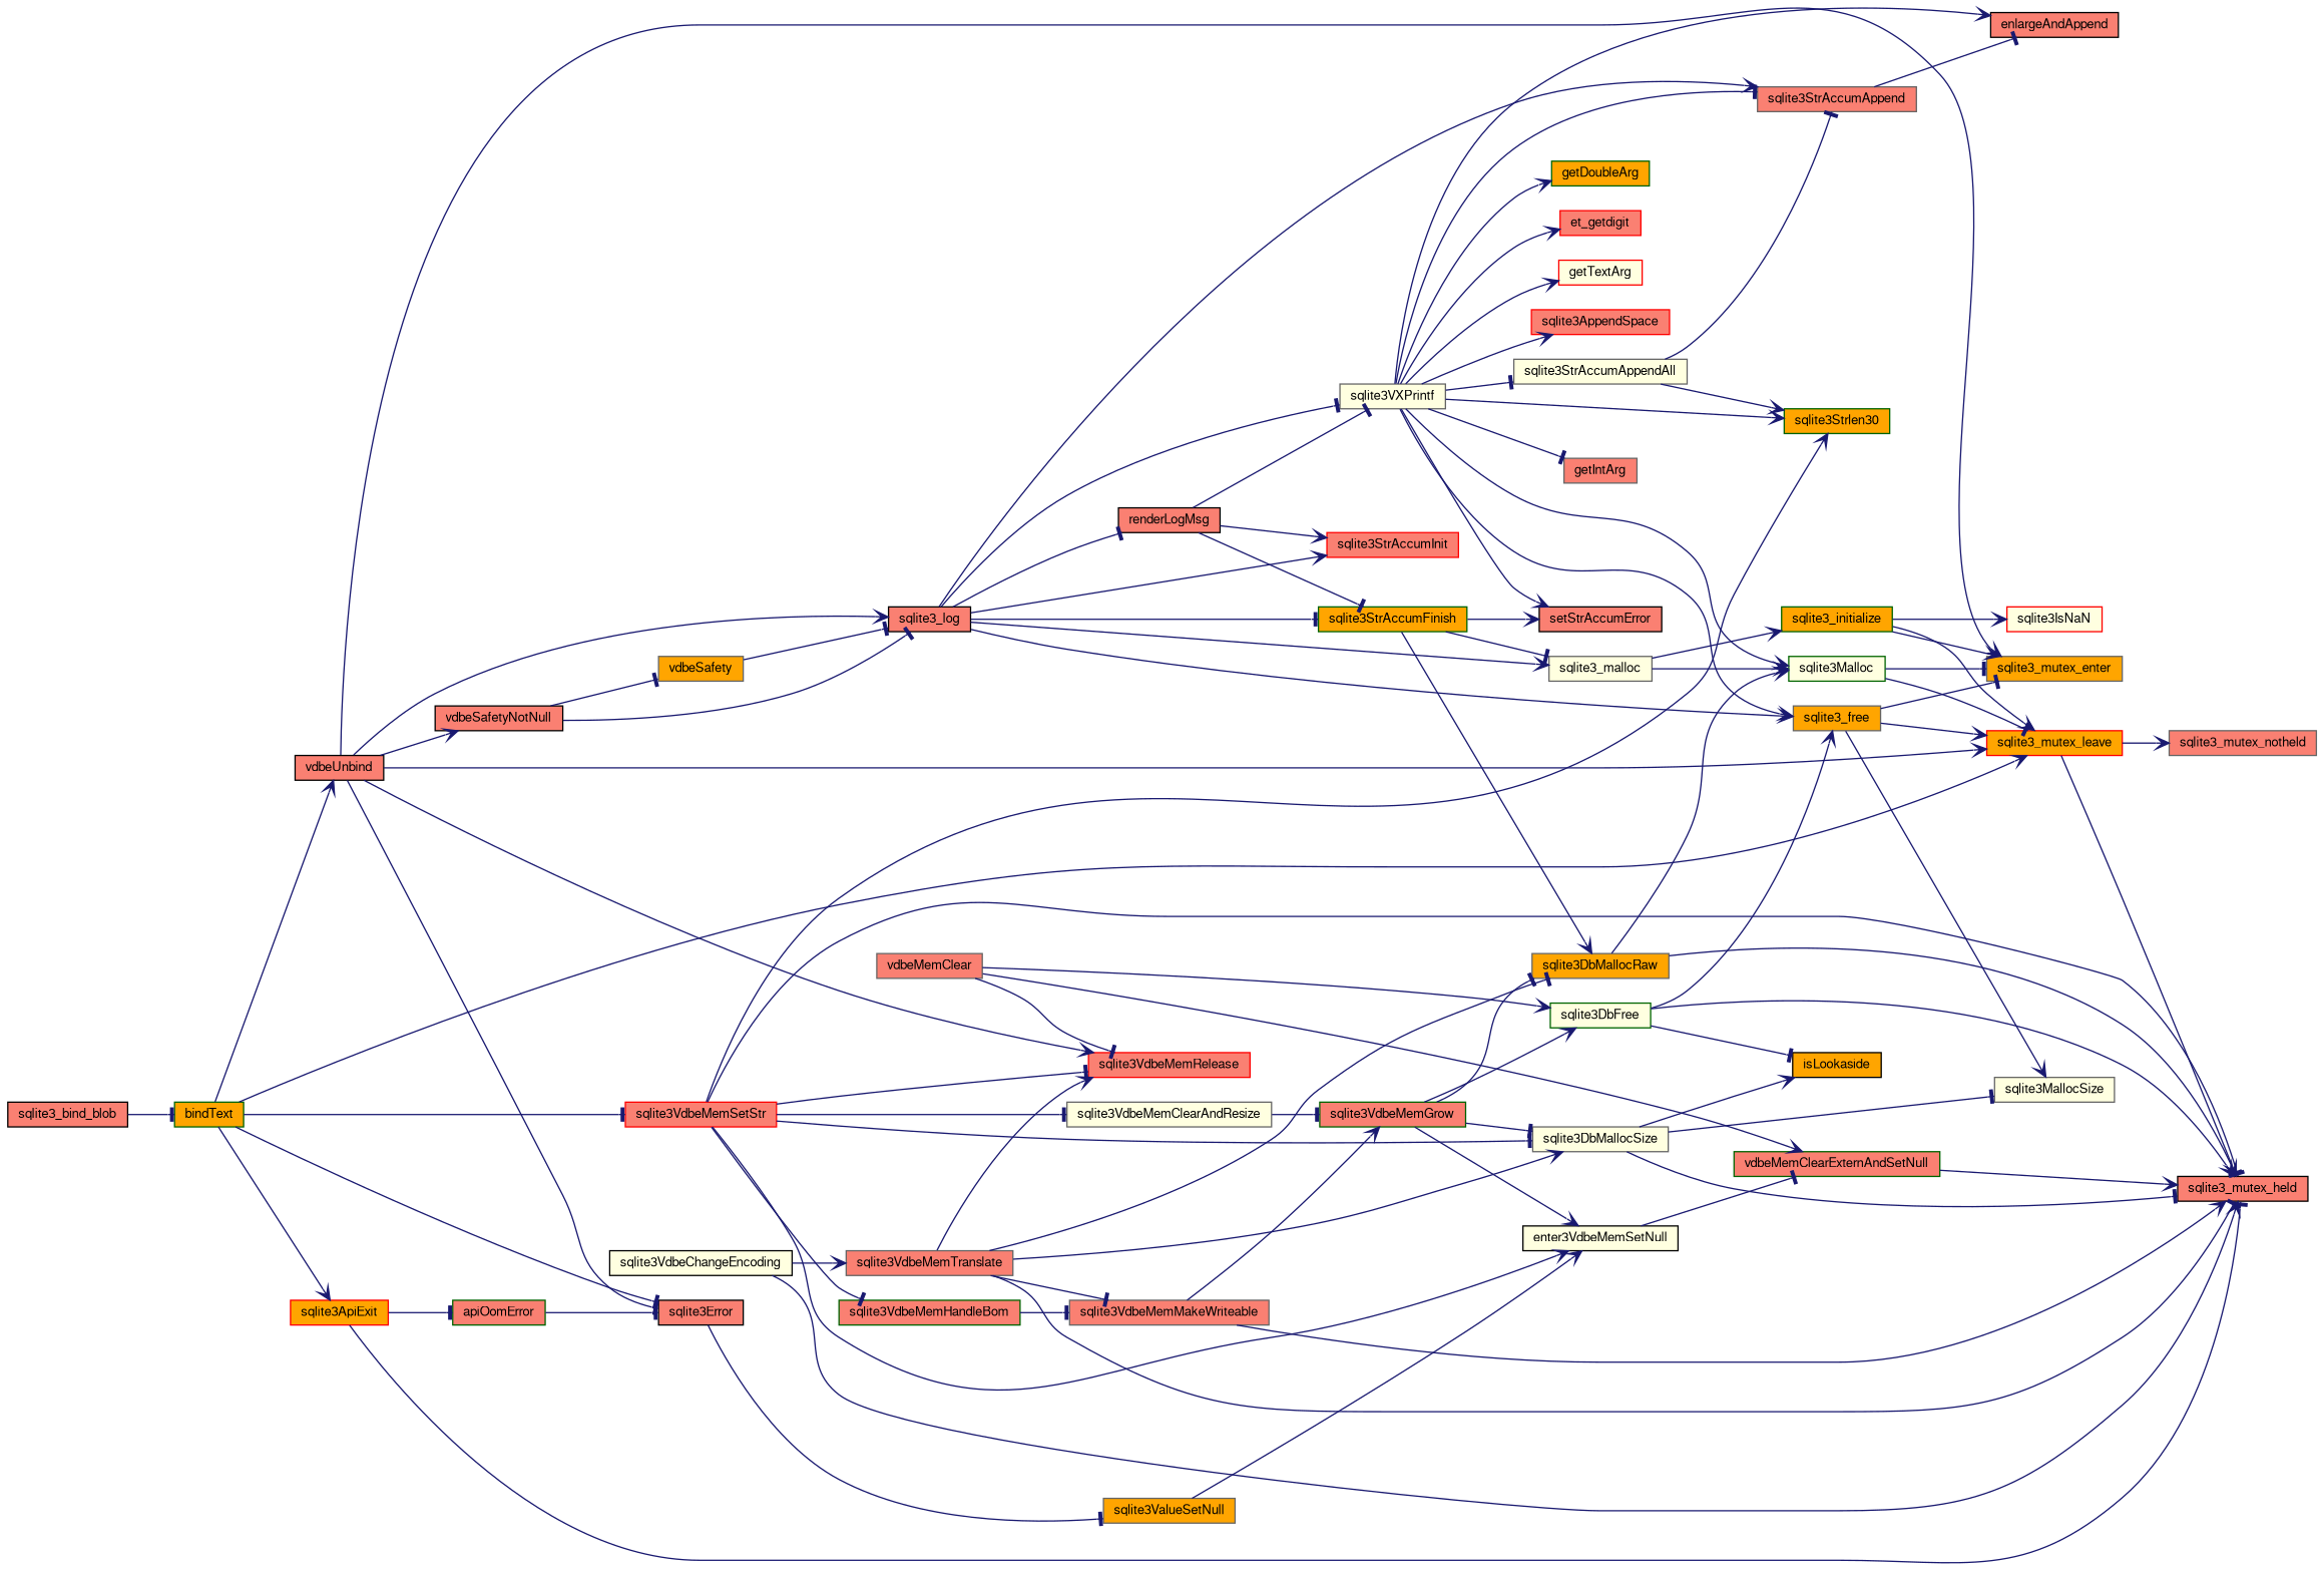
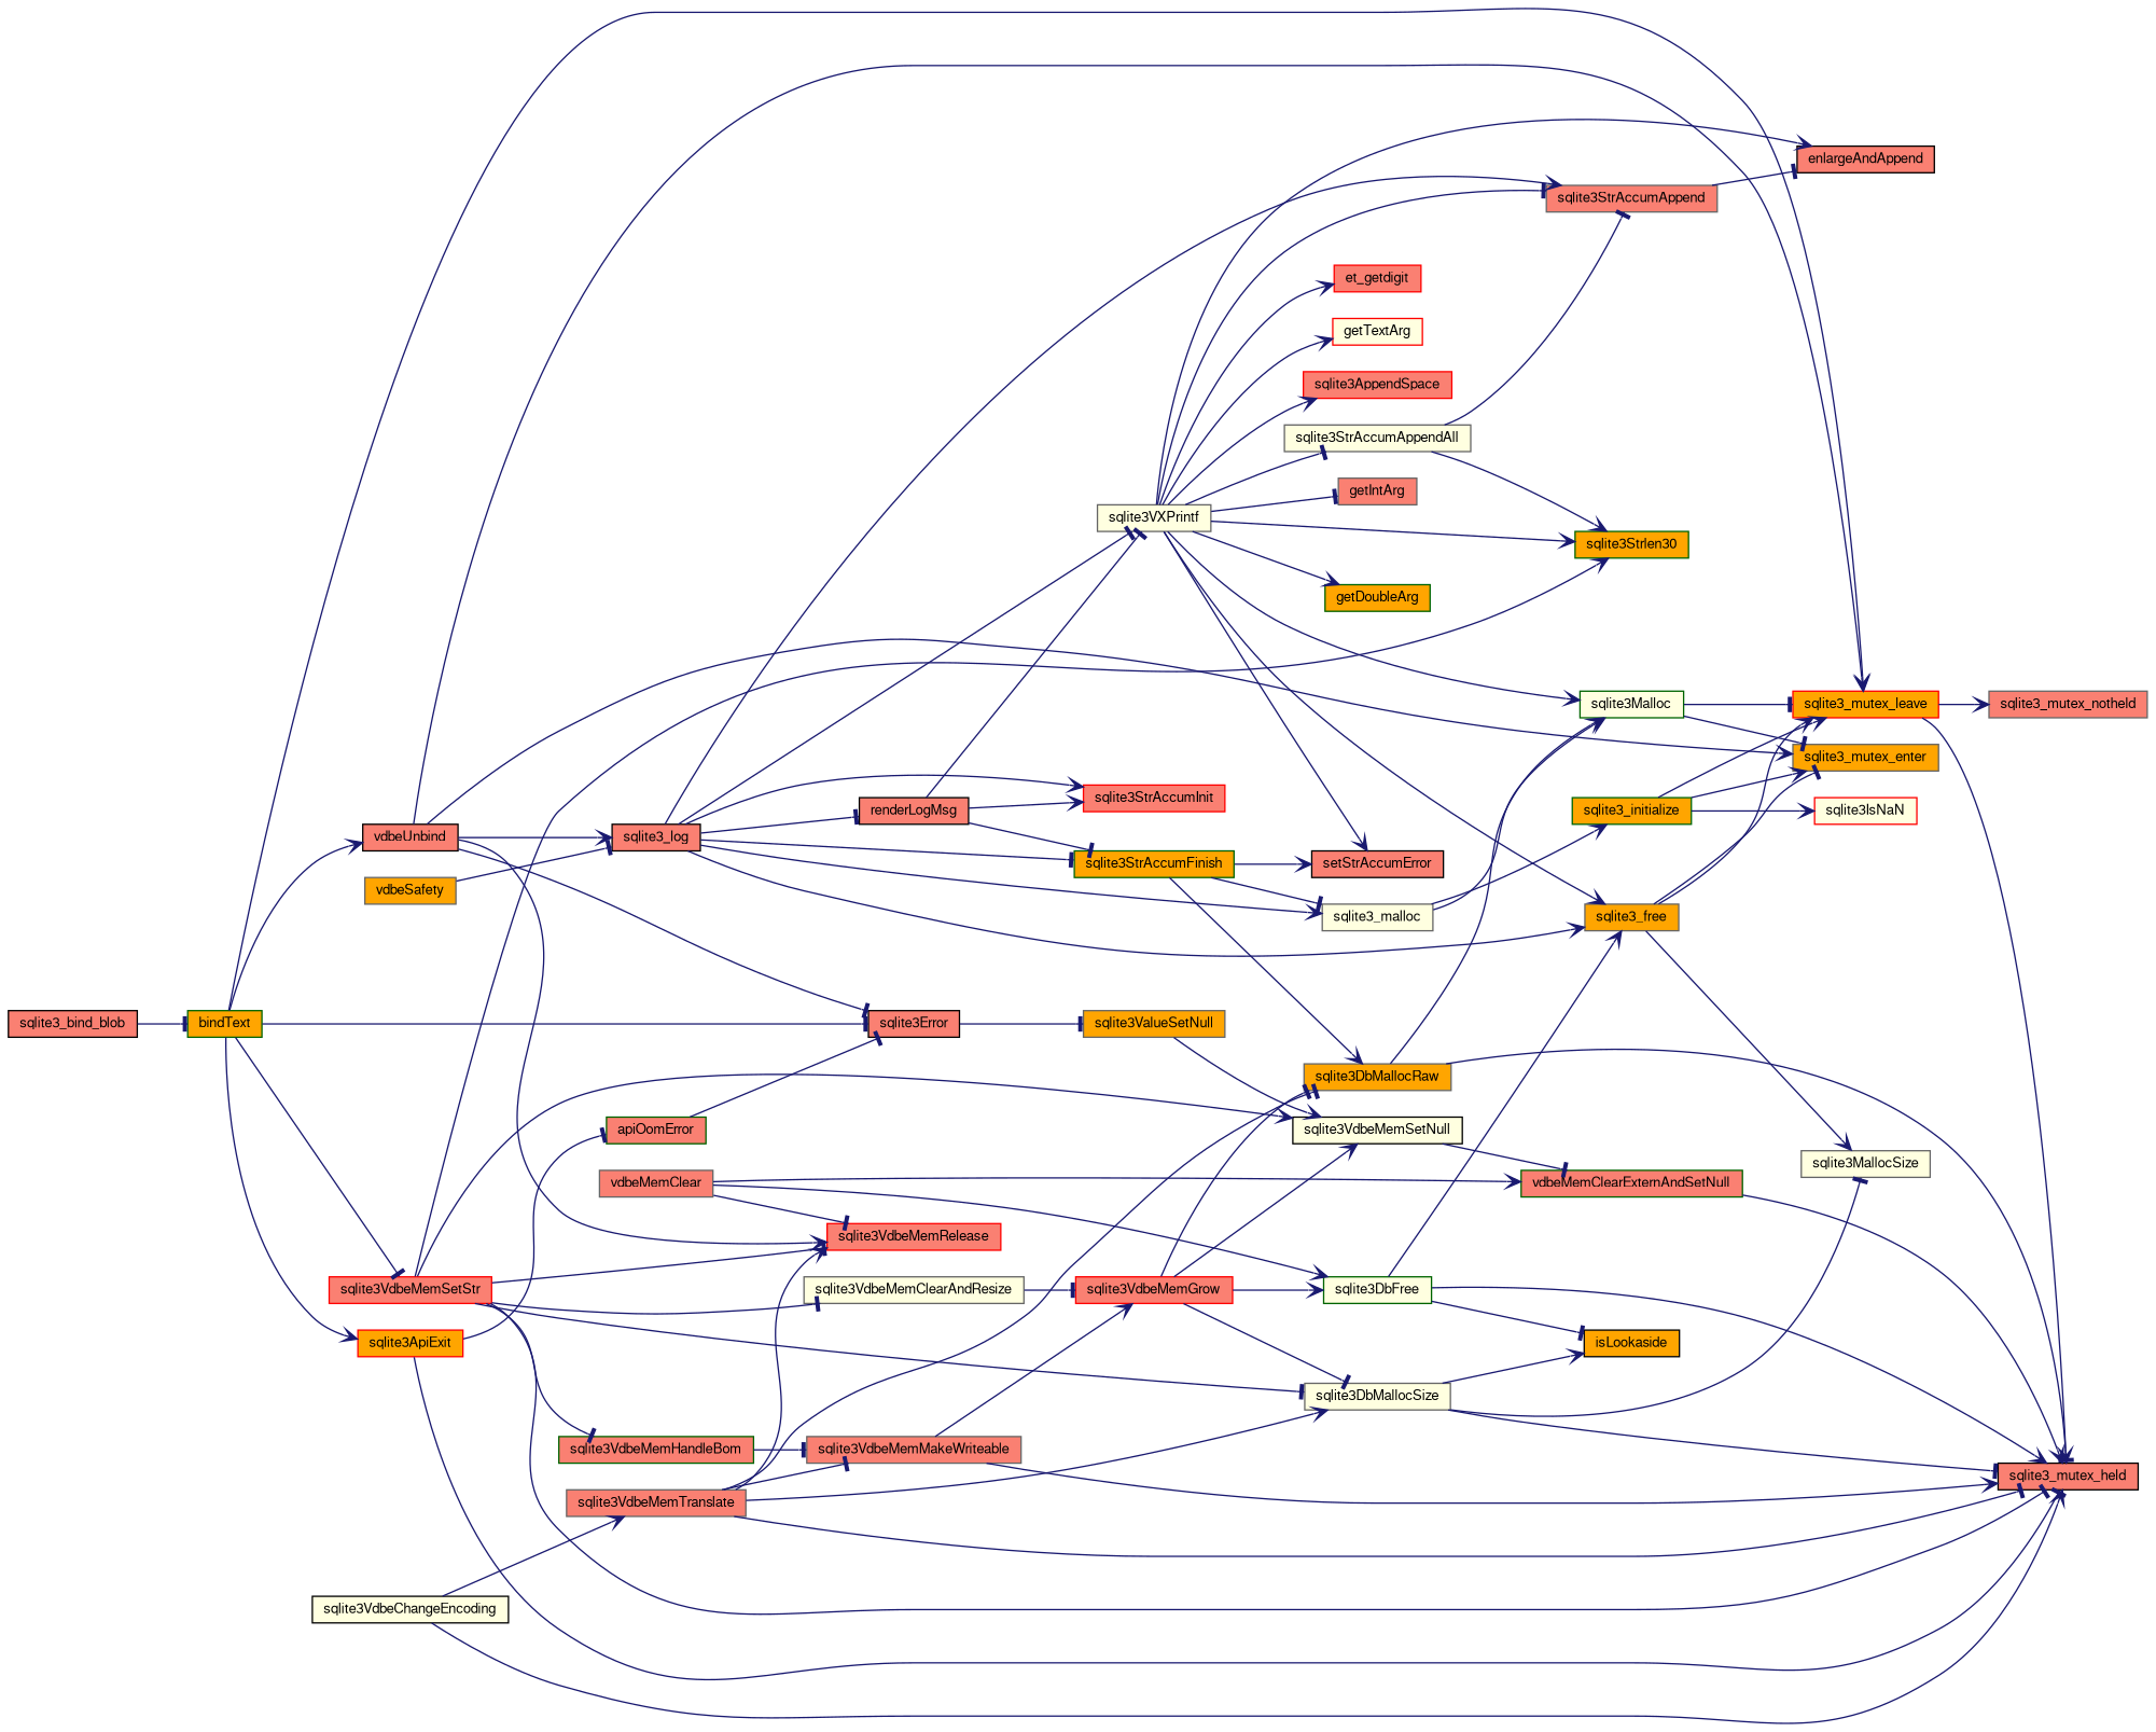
  digraph {
    rankdir=LR
    node [color=gray40 fillcolor=salmon fontname=FreeSans fontsize=10 shape=record style=filled]
    edge [arrowhead=vee color=midnightblue fontname=FreeSans fontsize=10 labelfontname=FreeSans labelfontsize=10 style=solid]
    n1 [color=black fontcolor=black height=0.2 label=sqlite3_bind_blob width=0.4]
    n2 [color=darkgreen fillcolor=orange height=0.2 label=bindText width=0.4]
    n3 [color=black height=0.2 label=vdbeUnbind width=0.4]
    n4 [color=red fillcolor=orange height=0.2 label=sqlite3_mutex_leave width=0.4]
    n5 [color=black height=0.2 label=sqlite3Error width=0.4]
    n6 [color=red height=0.2 label=sqlite3VdbeMemSetStr width=0.4]
    n7 [color=red fillcolor=orange height=0.2 label=sqlite3ApiExit width=0.4]
-   n8 [color=black height=0.2 label=vdbeSafetyNotNull width=0.4]
    n9 [color=black height=0.2 label=sqlite3_log width=0.4]
    n10 [fillcolor=orange height=0.2 label=sqlite3_mutex_enter width=0.4]
    n11 [color=red height=0.2 label=sqlite3VdbeMemRelease width=0.4]
    n12 [color=black height=0.2 label=sqlite3_mutex_held width=0.4]
    n13 [height=0.2 label=sqlite3_mutex_notheld width=0.4]
    n14 [fillcolor=orange height=0.2 label=sqlite3ValueSetNull width=0.4]
    n15 [color=darkgreen fillcolor=orange height=0.2 label=sqlite3Strlen30 width=0.4]
-   n16 [color=black fillcolor=lightyellow height=0.2 label=enter3VdbeMemSetNull width=0.4]
+   n16 [color=black fillcolor=lightyellow height=0.2 label=sqlite3VdbeMemSetNull width=0.4]
    n17 [fillcolor=lightyellow height=0.2 label=sqlite3VdbeMemClearAndResize width=0.4]
    n18 [fillcolor=lightyellow height=0.2 label=sqlite3DbMallocSize width=0.4]
    n19 [color=darkgreen height=0.2 label=sqlite3VdbeMemHandleBom width=0.4]
    n20 [color=black fillcolor=lightyellow height=0.2 label=sqlite3VdbeChangeEncoding width=0.4]
    n21 [height=0.2 label=sqlite3VdbeMemTranslate width=0.4]
    n22 [color=darkgreen height=0.2 label=apiOomError width=0.4]
    n23 [fillcolor=orange height=0.2 label=vdbeSafety width=0.4]
    n24 [color=black height=0.2 label=renderLogMsg width=0.4]
    n25 [color=red height=0.2 label=sqlite3StrAccumInit width=0.4]
    n26 [fillcolor=lightyellow height=0.2 label=sqlite3VXPrintf width=0.4]
    n27 [height=0.2 label=sqlite3StrAccumAppend width=0.4]
    n28 [fillcolor=orange height=0.2 label=sqlite3_free width=0.4]
    n29 [color=darkgreen fillcolor=orange height=0.2 label=sqlite3StrAccumFinish width=0.4]
    n30 [fillcolor=lightyellow height=0.2 label=sqlite3_malloc width=0.4]
    n31 [height=0.2 label=getIntArg width=0.4]
    n32 [color=darkgreen fillcolor=lightyellow height=0.2 label=sqlite3Malloc width=0.4]
    n33 [color=black height=0.2 label=setStrAccumError width=0.4]
    n34 [color=darkgreen fillcolor=orange height=0.2 label=getDoubleArg width=0.4]
    n35 [color=red height=0.2 label=et_getdigit width=0.4]
    n36 [color=red fillcolor=lightyellow height=0.2 label=getTextArg width=0.4]
    n37 [fillcolor=lightyellow height=0.2 label=sqlite3StrAccumAppendAll width=0.4]
    n38 [color=red height=0.2 label=sqlite3AppendSpace width=0.4]
    n39 [color=black height=0.2 label=enlargeAndAppend width=0.4]
    n40 [fillcolor=lightyellow height=0.2 label=sqlite3MallocSize width=0.4]
    n41 [fillcolor=orange height=0.2 label=sqlite3DbMallocRaw width=0.4]
    n42 [color=darkgreen fillcolor=orange height=0.2 label=sqlite3_initialize width=0.4]
    n43 [color=red fillcolor=lightyellow height=0.2 label=sqlite3IsNaN width=0.4]
    n44 [color=darkgreen height=0.2 label=vdbeMemClearExternAndSetNull width=0.4]
    n45 [height=0.2 label=vdbeMemClear width=0.4]
    n46 [color=darkgreen fillcolor=lightyellow height=0.2 label=sqlite3DbFree width=0.4]
    n47 [color=black fillcolor=orange height=0.2 label=isLookaside width=0.4]
-   n48 [color=darkgreen height=0.2 label=sqlite3VdbeMemGrow width=0.4]
+   n48 [color=red height=0.2 label=sqlite3VdbeMemGrow width=0.4]
    n49 [height=0.2 label=sqlite3VdbeMemMakeWriteable width=0.4]
    n1 -> n2 [arrowhead=tee]
    n2 -> n3
    n2 -> n4
    n2 -> n5 [arrowhead=tee]
    n2 -> n6 [arrowhead=tee]
    n2 -> n7
    n3 -> n4
    n3 -> n5 [arrowhead=tee]
-   n3 -> n8
    n3 -> n9
    n3 -> n10
    n3 -> n11
    n4 -> n12 [arrowhead=tee]
    n4 -> n13
    n5 -> n14 [arrowhead=tee]
    n6 -> n11 [arrowhead=tee]
    n6 -> n12 [arrowhead=tee]
    n6 -> n15
    n6 -> n16
    n6 -> n17 [arrowhead=tee]
    n6 -> n18 [arrowhead=tee]
    n6 -> n19 [arrowhead=tee]
    n7 -> n12 [arrowhead=tee]
    n7 -> n22 [arrowhead=tee]
-   n8 -> n9 [arrowhead=tee]
-   n8 -> n23 [arrowhead=tee]
    n9 -> n24 [arrowhead=tee]
    n9 -> n25
    n9 -> n26 [arrowhead=tee]
    n9 -> n27
    n9 -> n28
    n9 -> n29 [arrowhead=tee]
    n9 -> n30
    n14 -> n16
    n16 -> n44 [arrowhead=tee]
    n17 -> n48 [arrowhead=tee]
    n18 -> n12 [arrowhead=tee]
    n18 -> n40 [arrowhead=tee]
    n18 -> n47
    n19 -> n49 [arrowhead=tee]
    n20 -> n12
    n20 -> n21
    n21 -> n11
    n21 -> n12 [arrowhead=tee]
    n21 -> n18
    n21 -> n41 [arrowhead=tee]
    n21 -> n49 [arrowhead=tee]
    n22 -> n5 [arrowhead=tee]
    n23 -> n9 [arrowhead=tee]
    n24 -> n25
    n24 -> n26 [arrowhead=tee]
    n24 -> n29 [arrowhead=tee]
    n26 -> n15
    n26 -> n27 [arrowhead=tee]
    n26 -> n28
    n26 -> n31 [arrowhead=tee]
    n26 -> n32
    n26 -> n33
    n26 -> n34
    n26 -> n35
    n26 -> n36
    n26 -> n37 [arrowhead=tee]
    n26 -> n38
    n26 -> n39
    n27 -> n39 [arrowhead=tee]
    n28 -> n4
    n28 -> n10 [arrowhead=tee]
    n28 -> n40
    n29 -> n30 [arrowhead=tee]
    n29 -> n33
    n29 -> n41
    n30 -> n32
    n30 -> n42
    n32 -> n4 [arrowhead=tee]
    n32 -> n10 [arrowhead=tee]
    n37 -> n15
    n37 -> n27 [arrowhead=tee]
    n41 -> n12
    n41 -> n32
    n42 -> n4
    n42 -> n10
    n42 -> n43
    n44 -> n12
    n45 -> n11 [arrowhead=tee]
    n45 -> n44
    n45 -> n46
    n46 -> n12
    n46 -> n28
    n46 -> n47 [arrowhead=tee]
    n48 -> n16
    n48 -> n18 [arrowhead=tee]
    n48 -> n41 [arrowhead=tee]
    n48 -> n46
    n49 -> n12
    n49 -> n48
  }
